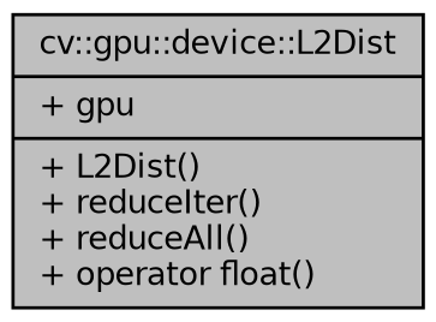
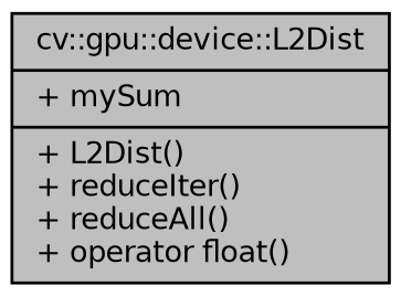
  digraph {
-   n1 [color=black fillcolor=grey75 fontcolor=black fontname=Helvetica fontsize=10 height=0.2 label="{cv::gpu::device::L2Dist\n|+ gpu\l|+ L2Dist()\l+ reduceIter()\l+ reduceAll()\l+ operator float()\l}" shape=record style=filled width=0.4]
+   n1 [color=black fillcolor=grey75 fontcolor=black fontname=Helvetica fontsize=10 height=0.2 label="{cv::gpu::device::L2Dist\n|+ mySum\l|+ L2Dist()\l+ reduceIter()\l+ reduceAll()\l+ operator float()\l}" shape=record style=filled width=0.4]
  }
